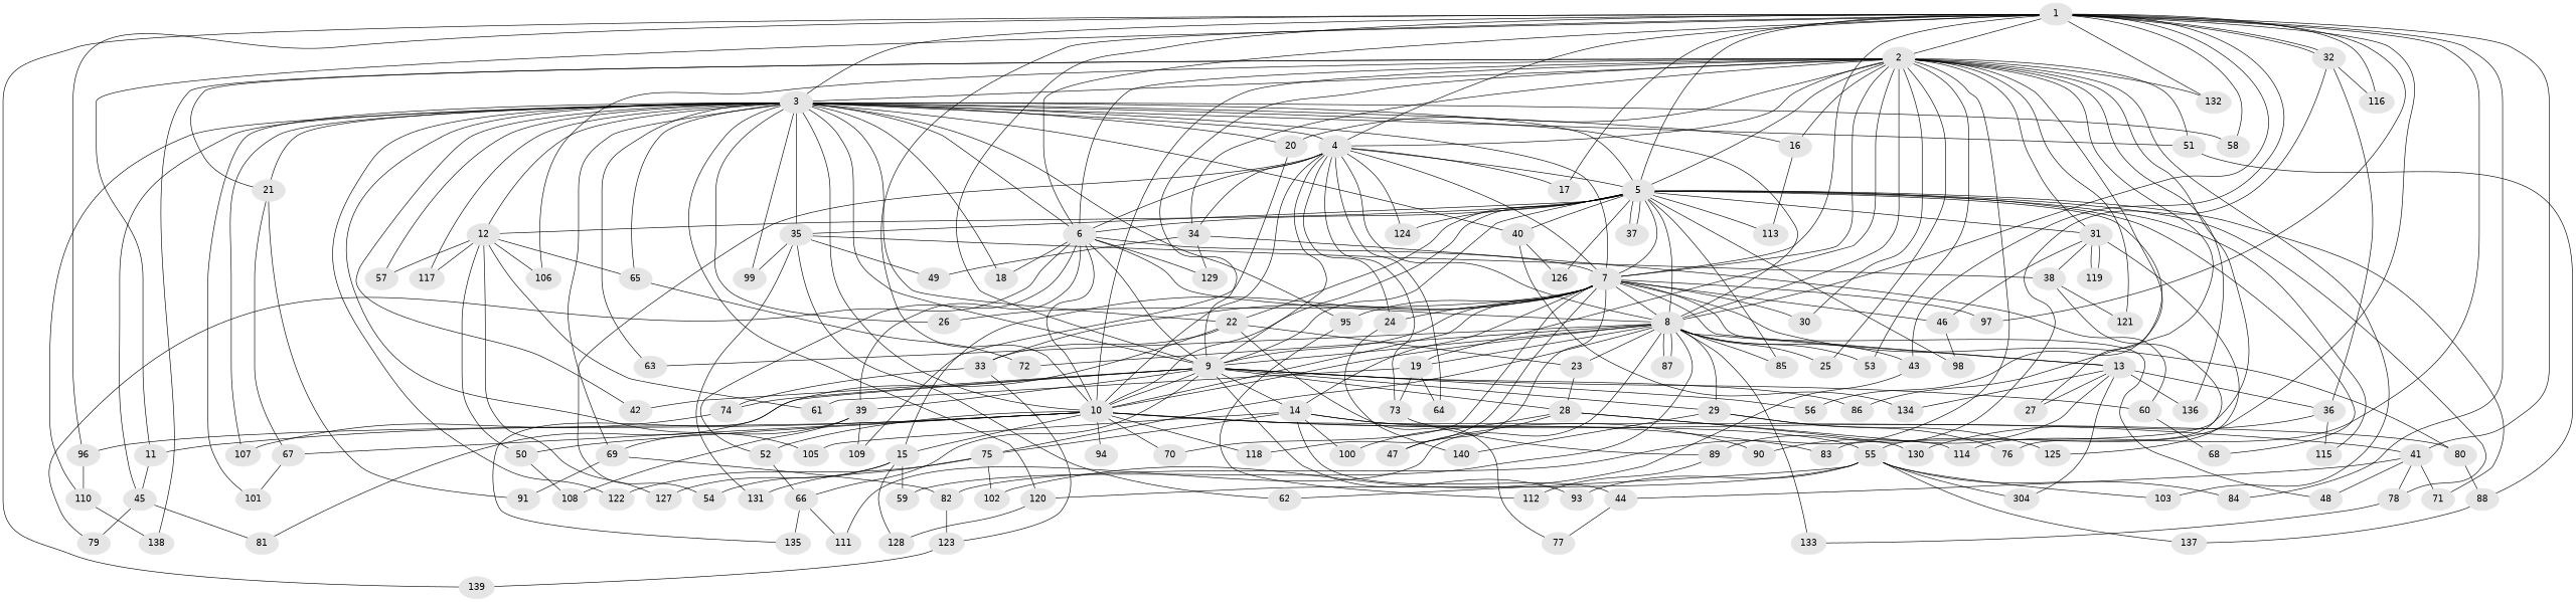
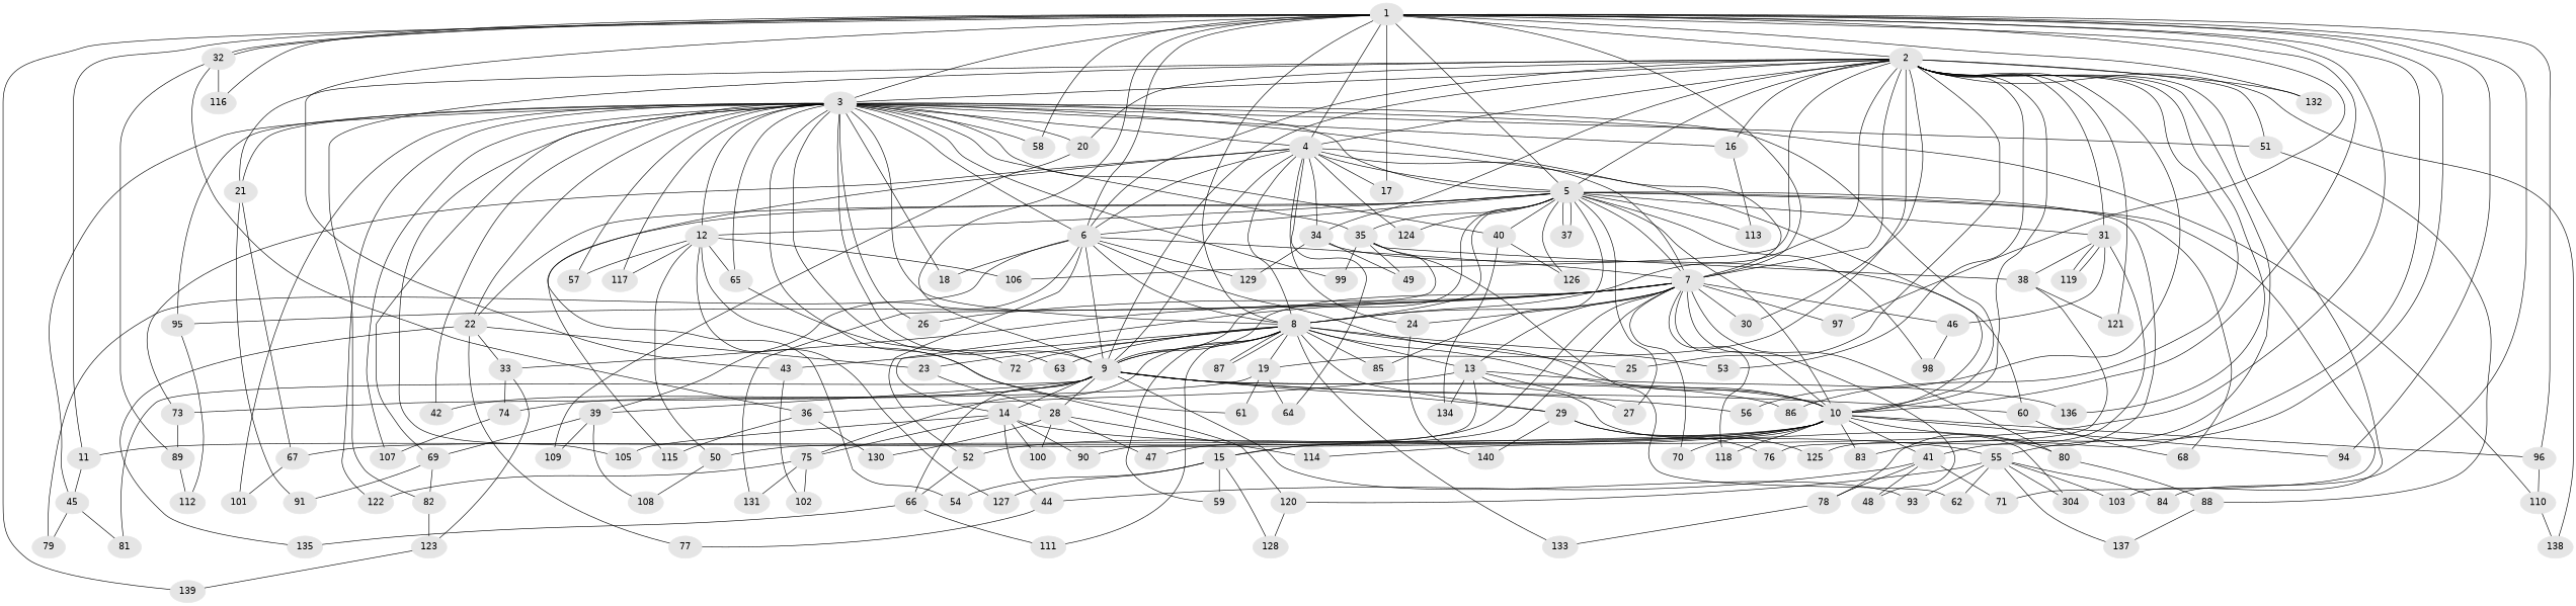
  graph {
    fontname="DejaVu Sans"
    node [color=gray90 fontname="DejaVu Sans" style=filled]
    edge [fontname="DejaVu Sans"]
    1
    2
    3
    4
    5
    6
    7
    8
    9
    10
    11
    17
    32
    41
    43
    55
    58
    84
    94
    96
    97
    114
    116
    132
    139
    16
    19
    20
    21
    25
    30
    31
    34
    51
    53
    56
    82
    83
    86
    103
    106
    121
    136
    138
    12
    18
    22
    26
    35
    40
    42
    45
    57
    63
    65
    69
    95
    99
    101
    105
    107
    110
    117
    120
    122
    24
    54
    64
    73
    124
    27
    37
    68
    71
    78
    85
    98
    113
    115
    126
    39
    52
    79
    129
    13
    14
    15
    33
    46
    47
    48
    70
    80
    118
    23
    29
    59
    72
    75
    87
    111
    133
    28
    60
    66
    74
    81
    93
    50
    67
    36
    89
    44
    102
    n115 [label=304]
    62
    137
    61
    109
    91
    125
    38
    119
    49
    88
    123
    127
    77
    135
    131
    134
    112
    128
    140
    108
    90
    100
    76
    130
    1 -- 2
    1 -- 3
    1 -- 4
    1 -- 5
    1 -- 6
    1 -- 7
    1 -- 8
    1 -- 9
    1 -- 10
    1 -- 11
    1 -- 17
    1 -- 32
    1 -- 32
    1 -- 41
    1 -- 43
    1 -- 55
    1 -- 58
    1 -- 84
+   1 -- 94
    1 -- 96
    1 -- 97
    1 -- 114
    1 -- 116
    1 -- 132
    1 -- 139
    2 -- 3
    2 -- 4
    2 -- 5
    2 -- 6
    2 -- 7
    2 -- 8
    2 -- 9
    2 -- 10
    2 -- 132
    2 -- 16
    2 -- 19
    2 -- 20
    2 -- 21
    2 -- 25
    2 -- 30
    2 -- 31
    2 -- 34
    2 -- 51
    2 -- 53
    2 -- 56
    2 -- 82
    2 -- 83
    2 -- 86
    2 -- 103
    2 -- 106
    2 -- 121
    2 -- 136
    2 -- 138
    3 -- 4
    3 -- 5
    3 -- 6
    3 -- 7
    3 -- 8
    3 -- 9
    3 -- 10
    3 -- 58
    3 -- 16
    3 -- 20
    3 -- 21
    3 -- 51
    3 -- 12
    3 -- 18
    3 -- 22
    3 -- 26
    3 -- 35
    3 -- 40
    3 -- 42
    3 -- 45
    3 -- 57
    3 -- 63
    3 -- 65
    3 -- 69
    3 -- 95
    3 -- 99
    3 -- 101
    3 -- 105
    3 -- 107
    3 -- 110
    3 -- 117
    3 -- 120
    3 -- 122
    4 -- 5
    4 -- 6
    4 -- 7
    4 -- 8
    4 -- 9
    4 -- 10
    4 -- 17
    4 -- 34
    4 -- 24
    4 -- 54
    4 -- 64
    4 -- 73
    4 -- 124
    5 -- 6
    5 -- 7
    5 -- 8
    5 -- 9
    5 -- 10
    5 -- 31
    5 -- 12
    5 -- 22
    5 -- 35
    5 -- 40
    5 -- 124
    5 -- 27
    5 -- 37
    5 -- 37
    5 -- 68
    5 -- 71
    5 -- 78
    5 -- 85
    5 -- 98
    5 -- 113
    5 -- 115
    5 -- 126
    6 -- 7
    6 -- 8
    6 -- 9
    6 -- 10
    6 -- 18
    6 -- 39
    6 -- 52
    6 -- 79
    6 -- 129
    7 -- 8
    7 -- 9
    7 -- 10
    7 -- 97
    7 -- 30
    7 -- 26
    7 -- 95
    7 -- 24
    7 -- 13
    7 -- 14
    7 -- 15
    7 -- 33
    7 -- 46
    7 -- 47
    7 -- 48
    7 -- 70
    7 -- 80
    7 -- 118
    8 -- 9
    8 -- 10
    8 -- 43
    8 -- 19
    8 -- 25
    8 -- 53
    8 -- 63
    8 -- 85
    8 -- 13
    8 -- 23
    8 -- 29
    8 -- 59
    8 -- 72
    8 -- 75
    8 -- 87
    8 -- 87
    8 -- 111
    8 -- 133
    9 -- 10
    9 -- 56
    9 -- 86
    9 -- 42
    9 -- 39
    9 -- 14
    9 -- 29
    9 -- 28
    9 -- 60
    9 -- 66
    9 -- 74
    9 -- 81
    9 -- 93
    10 -- 11
    10 -- 41
    10 -- 94
    10 -- 96
    10 -- 83
    10 -- 52
    10 -- 15
    10 -- 70
    10 -- 80
    10 -- 118
    10 -- 50
    10 -- 67
    11 -- 45
    32 -- 116
    32 -- 36
    32 -- 89
    41 -- 71
    41 -- 78
    41 -- 48
    41 -- 44
    43 -- 102
    55 -- 84
    55 -- 103
    55 -- 120
    55 -- 93
    55 -- n115
    55 -- 62
    55 -- 137
    96 -- 110
    16 -- 113
    19 -- 64
    19 -- 73
    19 -- 61
    20 -- 109
    21 -- 67
    21 -- 91
    31 -- 46
    31 -- 125
    31 -- 38
    31 -- 119
    31 -- 119
    34 -- 129
    34 -- 60
    34 -- 49
    51 -- 88
    82 -- 123
    12 -- 106
    12 -- 57
    12 -- 65
    12 -- 117
    12 -- 50
    12 -- 61
    12 -- 127
    22 -- 33
    22 -- 23
    22 -- 77
    22 -- 135
    35 -- 99
    35 -- 62
    35 -- 38
    35 -- 49
    35 -- 131
    40 -- 126
    40 -- 134
    45 -- 79
    45 -- 81
    65 -- 72
    69 -- 82
    69 -- 91
    95 -- 112
    110 -- 138
    120 -- 128
    24 -- 140
    73 -- 89
    78 -- 133
    39 -- 69
    39 -- 109
    39 -- 108
    52 -- 66
    13 -- 136
    13 -- 27
    13 -- 36
    13 -- n115
    13 -- 134
    13 -- 90
    14 -- 55
    14 -- 105
    14 -- 75
    14 -- 44
    14 -- 90
    14 -- 100
    15 -- 54
    15 -- 59
    15 -- 127
    15 -- 128
    33 -- 74
    33 -- 123
    46 -- 98
    80 -- 88
    23 -- 28
    29 -- 125
    29 -- 140
    29 -- 76
    75 -- 122
    75 -- 102
    75 -- 131
    28 -- 114
    28 -- 47
    28 -- 100
    28 -- 130
    60 -- 68
    66 -- 111
    66 -- 135
    74 -- 107
    50 -- 108
    67 -- 101
    36 -- 115
    36 -- 130
    89 -- 112
    44 -- 77
    38 -- 121
    38 -- 76
    88 -- 137
    123 -- 139
  }
